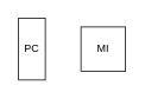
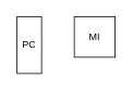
  <mxCell id="0" />
  <mxCell id="1" parent="0" />
  <mxCell id="2" value="PC" style="rounded=0;whiteSpace=wrap;html=1;direction=south;fontSize=12;" parent="1" vertex="1"><mxGeometry x="20" y="20" width="30" height="70" as="geometry" /></mxCell>
- <mxCell id="3" value="MI" style="whiteSpace=wrap;html=1;aspect=fixed;fontSize=12;" parent="1" vertex="1"><mxGeometry x="90" y="30" width="50" height="50" as="geometry" /></mxCell>
+ <mxCell id="3" value="MI" style="whiteSpace=wrap;html=1;aspect=fixed;fontSize=12;" parent="1" vertex="1"><mxGeometry x="90" y="20" width="50" height="50" as="geometry" /></mxCell>
